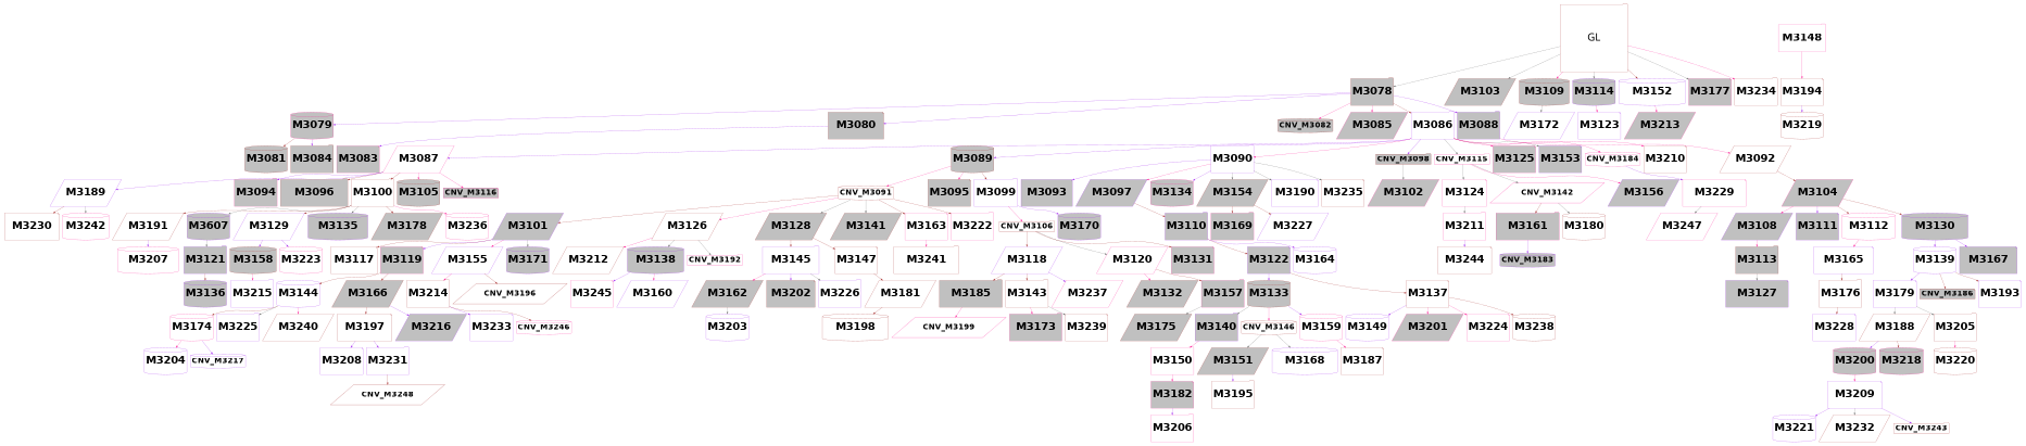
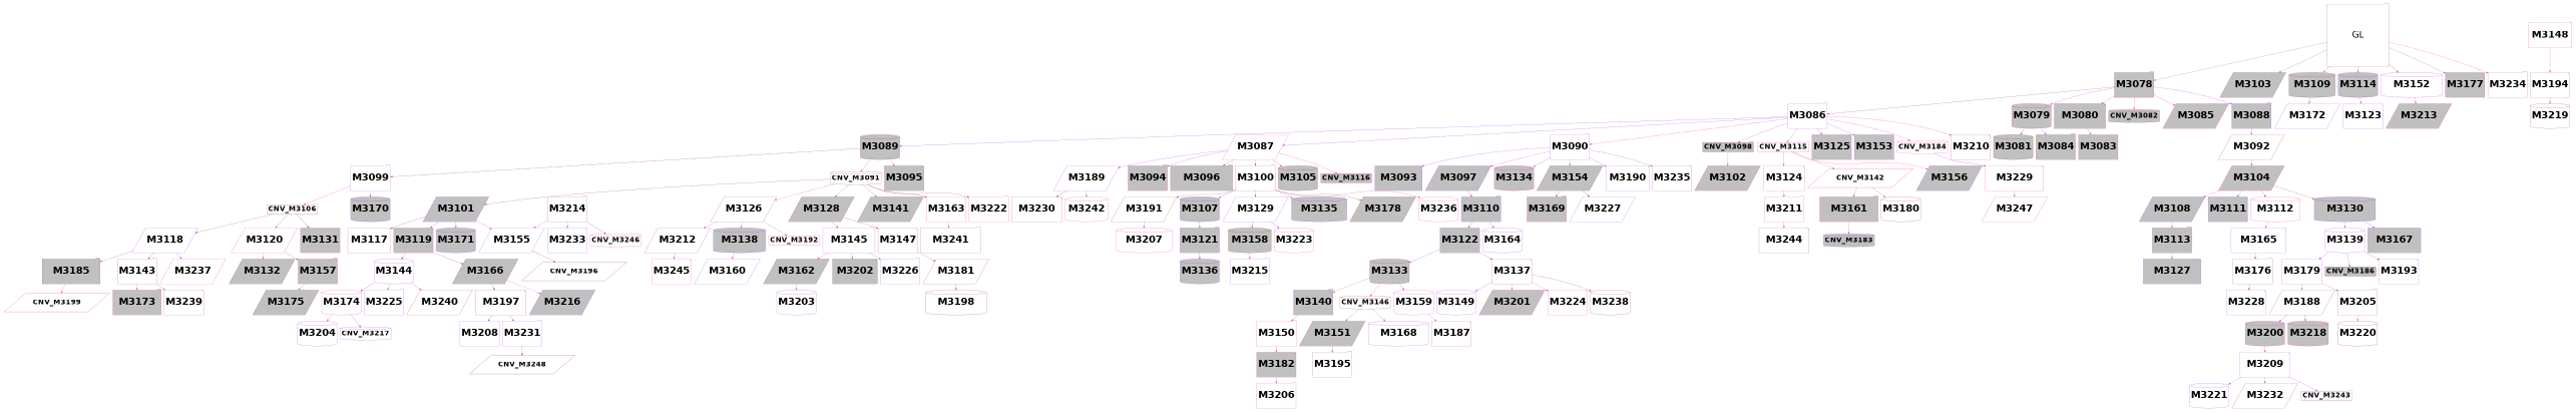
  digraph {
    node [color=brown fillcolor=white fontname="helvetica-bold" fontsize=56 shape=cylinder style=filled]
    edge [color=brown]
    n1 [fillcolor=grey height=2 label=M3185 shape=folder width=4.65]
    n2 [color=deeppink fontsize=42 label=CNV_M3199 shape=parallelogram]
    n3 [height=2 label=M3188 shape=parallelogram width=4.75]
    n4 [color=deeppink fillcolor=grey height=2 label=M3200 width=1.34]
    n5 [color=deeppink fillcolor=grey height=2 label=M3218 width=3.26]
    n6 [color=purple height=2 label=M3209 shape=note width=4.03]
    n7 [color=purple height=2 label=M3221 width=0.54]
    n8 [height=2 label=M3232 shape=parallelogram width=4.99]
    n9 [fontsize=42 label=CNV_M3243 shape=folder]
    n10 [color=purple height=2 label=M3189 shape=parallelogram width=2.16]
    n11 [height=2 label=M3230 shape=note width=4.05]
    n12 [color=deeppink height=2 label=M3242 width=3.45]
    n13 [height=2 label=M3191 shape=parallelogram width=1.87]
    n14 [color=deeppink height=2 label=M3207 width=4.52]
    n15 [height=2 label=M3194 shape=note width=2.39]
    n16 [height=2 label=M3219 width=1.1]
    n17 [height=2 label=M3197 shape=note width=4.06]
    n18 [color=purple height=2 label=M3208 shape=note width=1.54]
    n19 [color=purple height=2 label=M3231 shape=folder width=1.38]
    n20 [fontsize=42 label=CNV_M3248 shape=parallelogram]
    n21 [fontname="arial-bold" height=5 label=GL shape=folder width=5 fillcolor="" style=""]
    n22 [fillcolor=grey height=2 label=M3078 shape=folder width=2.12]
    n23 [fillcolor=grey height=2 label=M3103 shape=parallelogram width=1.91]
    n24 [fillcolor=grey height=2 label=M3109 width=3.71]
    n25 [color=purple fillcolor=grey height=2 label=M3114 width=2.5]
    n26 [color=purple height=2 label=M3152 width=4.94]
    n27 [color=deeppink fillcolor=grey height=2 label=M3177 shape=note width=2.51]
    n28 [height=2 label=M3234 shape=folder width=0.87]
    n29 [color=deeppink fillcolor=grey height=2 label=M3079 width=0.86]
    n30 [fillcolor=grey height=2 label=M3080 shape=note width=4.13]
    n31 [fillcolor=grey fontsize=42 label=CNV_M3082]
    n32 [color=deeppink fillcolor=grey height=2 label=M3085 shape=parallelogram width=4.65]
    n33 [color=purple height=2 label=M3086 shape=folder width=1.68]
    n34 [color=purple fillcolor=grey height=2 label=M3088 shape=folder width=1.32]
    n35 [color=purple height=2 label=M3172 shape=parallelogram width=0.76]
    n36 [color=purple height=2 label=M3123 shape=note width=1.86]
    n37 [color=deeppink fillcolor=grey height=2 label=M3213 shape=parallelogram width=0.01]
    n38 [fillcolor=grey height=2 label=M3081 width=0.15]
    n39 [fillcolor=grey height=2 label=M3084 shape=folder width=2.29]
    n40 [color=deeppink fillcolor=grey height=2 label=M3083 shape=note width=2.95]
    n41 [color=deeppink height=2 label=M3087 shape=parallelogram width=1.03]
    n42 [fillcolor=grey height=2 label=M3089 width=1.45]
    n43 [color=purple height=2 label=M3090 shape=folder width=1.51]
    n44 [fillcolor=grey fontsize=42 label=CNV_M3098 shape=folder]
    n45 [color=deeppink fontsize=42 label=CNV_M3115 shape=folder]
    n46 [color=deeppink fillcolor=grey height=2 label=M3125 shape=note width=0.43]
    n47 [color=purple fillcolor=grey height=2 label=M3153 shape=note width=2.97]
    n48 [color=deeppink fontsize=42 label=CNV_M3184]
    n49 [height=2 label=M3210 shape=note width=2.79]
    n50 [height=2 label=M3092 shape=parallelogram width=1.34]
    n51 [height=2 label=M3205 shape=folder width=2.3]
    n52 [height=2 label=M3220 width=1.11]
    n53 [color=deeppink fillcolor=grey height=2 label=M3094 shape=folder width=0.34]
    n54 [fillcolor=grey height=2 label=M3096 shape=folder width=4.99]
    n55 [height=2 label=M3100 shape=folder width=1.27]
    n56 [fillcolor=grey height=2 label=M3105 width=3.09]
    n57 [color=deeppink fillcolor=grey fontsize=42 label=CNV_M3116 shape=note]
    n58 [fontsize=42 label=CNV_M3091]
    n59 [fillcolor=grey height=2 label=M3095 shape=note width=1.63]
    n60 [color=purple height=2 label=M3099 shape=folder width=3.24]
    n61 [color=purple fillcolor=grey height=2 label=M3093 shape=note width=3.8]
    n62 [color=purple fillcolor=grey height=2 label=M3097 shape=parallelogram width=0.5]
    n63 [color=deeppink fillcolor=grey height=2 label=M3134 width=2.2]
    n64 [fillcolor=grey height=2 label=M3154 shape=parallelogram width=2.27]
    n65 [color=purple height=2 label=M3190 shape=note width=3.47]
    n66 [height=2 label=M3235 shape=note width=0.18]
    n67 [color=deeppink fillcolor=grey height=2 label=M3102 shape=parallelogram width=3.51]
    n68 [color=deeppink height=2 label=M3124 shape=note width=3.28]
    n69 [color=deeppink fontsize=42 label=CNV_M3142 shape=parallelogram]
    n70 [color=purple fillcolor=grey height=2 label=M3156 shape=parallelogram width=0.3]
    n71 [color=deeppink height=2 label=M3229 shape=note width=4.7]
    n72 [color=deeppink fillcolor=grey height=2 label=M3104 shape=parallelogram width=4.9]
    n73 [color=deeppink height=2 label=M3211 shape=folder width=2.44]
    n74 [height=2 label=M3244 shape=note width=4.01]
    n75 [height=2 label=M3212 shape=parallelogram width=4.07]
    n76 [color=deeppink height=2 label=M3245 shape=note width=0.29]
-   n77 [color=purple fillcolor=grey height=2 label=M3607 width=0.45]
+   n77 [color=purple fillcolor=grey height=2 label=M3107 width=0.45]
    n78 [color=purple height=2 label=M3129 shape=parallelogram width=3.49]
    n79 [color=purple fillcolor=grey height=2 label=M3135 width=4.44]
    n80 [fillcolor=grey height=2 label=M3178 shape=parallelogram width=4.22]
    n81 [color=deeppink height=2 label=M3236 width=0.07]
    n82 [color=purple fillcolor=grey height=2 label=M3101 shape=parallelogram width=2.32]
    n83 [height=2 label=M3126 shape=parallelogram width=3.41]
    n84 [fillcolor=grey height=2 label=M3128 shape=parallelogram width=3.2]
    n85 [fillcolor=grey height=2 label=M3141 shape=parallelogram width=2.66]
    n86 [color=deeppink height=2 label=M3163 shape=note width=0.65]
    n87 [color=deeppink height=2 label=M3222 shape=folder width=1.59]
    n88 [fontsize=42 label=CNV_M3106 shape=folder]
    n89 [color=purple fillcolor=grey height=2 label=M3170 width=0.68]
    n90 [color=purple fillcolor=grey height=2 label=M3110 shape=folder width=1.69]
    n91 [color=deeppink fillcolor=grey height=2 label=M3169 shape=folder width=1.55]
    n92 [color=purple height=2 label=M3227 shape=parallelogram width=2.92]
    n93 [color=deeppink fillcolor=grey height=2 label=M3161 shape=folder width=4.7]
    n94 [height=2 label=M3180 width=2.99]
    n95 [color=deeppink height=2 label=M3247 shape=parallelogram width=0.7]
    n96 [height=2 label=M3214 shape=folder width=2.88]
    n97 [color=purple height=2 label=M3233 shape=note width=0.52]
    n98 [color=deeppink fontsize=42 label=CNV_M3246]
    n99 [color=purple fillcolor=grey height=2 label=M3121 shape=folder width=2.12]
    n100 [fillcolor=grey height=2 label=M3158 width=3.45]
    n101 [color=deeppink height=2 label=M3223 width=1.65]
    n102 [color=purple fillcolor=grey height=2 label=M3108 shape=parallelogram width=3.37]
    n103 [color=purple fillcolor=grey height=2 label=M3111 shape=note width=1.28]
    n104 [color=deeppink height=2 label=M3112 width=3.95]
    n105 [color=purple fillcolor=grey height=2 label=M3130 width=4.92]
    n106 [height=2 label=M3117 shape=note width=3.45]
    n107 [color=deeppink fillcolor=grey height=2 label=M3119 shape=note width=0.1]
    n108 [color=purple height=2 label=M3155 shape=parallelogram width=0.28]
    n109 [color=purple fillcolor=grey height=2 label=M3171 width=1.42]
    n110 [color=purple fillcolor=grey height=2 label=M3138 width=4.19]
    n111 [color=deeppink fontsize=42 label=CNV_M3192 shape=folder]
    n112 [color=purple height=2 label=M3145 shape=folder width=4.2]
    n113 [height=2 label=M3147 shape=note width=0.34]
    n114 [height=2 label=M3241 shape=folder width=4.82]
    n115 [color=purple height=2 label=M3118 shape=parallelogram width=0.21]
    n116 [color=deeppink height=2 label=M3120 shape=parallelogram width=4.23]
    n117 [color=deeppink fillcolor=grey height=2 label=M3131 shape=note width=1.16]
    n118 [color=purple fillcolor=grey height=2 label=M3122 shape=note width=1.17]
    n119 [color=purple height=2 label=M3164 width=1.83]
    n120 [color=purple height=2 label=M3144 width=0.66]
    n121 [fillcolor=grey height=2 label=M3166 shape=parallelogram width=2.18]
    n122 [fontsize=42 label=CNV_M3196 shape=parallelogram]
    n123 [color=purple height=2 label=M3160 shape=parallelogram width=2.24]
    n124 [fillcolor=grey height=2 label=M3162 shape=parallelogram width=2.52]
    n125 [fillcolor=grey height=2 label=M3202 shape=note width=3.6]
    n126 [color=purple height=2 label=M3226 shape=folder width=0.63]
    n127 [height=2 label=M3181 shape=parallelogram width=0.16]
    n128 [fillcolor=grey height=2 label=M3113 shape=folder width=2.54]
    n129 [color=purple height=2 label=M3165 shape=note width=4.42]
    n130 [color=purple height=2 label=M3139 width=1.4]
    n131 [color=purple fillcolor=grey height=2 label=M3167 shape=note width=4.27]
    n132 [fillcolor=grey height=2 label=M3133 width=1.83]
    n133 [height=2 label=M3137 shape=note width=0.37]
    n134 [height=2 label=M3143 shape=folder width=2.61]
    n135 [color=deeppink height=2 label=M3237 shape=parallelogram width=0.08]
    n136 [fillcolor=grey height=2 label=M3132 shape=parallelogram width=2.47]
    n137 [color=deeppink fillcolor=grey height=2 label=M3157 shape=folder width=0.42]
    n138 [color=purple fillcolor=grey height=2 label=M3136 width=0.31]
    n139 [color=purple height=2 label=M3215 shape=folder width=1.12]
    n140 [color=deeppink height=2 label=M3174 width=0.73]
    n141 [color=purple height=2 label=M3225 shape=folder width=0]
    n142 [height=2 label=M3240 shape=parallelogram width=0.38]
    n143 [color=purple fillcolor=grey height=2 label=M3216 shape=parallelogram width=4.55]
    n144 [color=purple fillcolor=grey height=2 label=M3127 shape=note width=4.64]
    n145 [height=2 label=M3176 shape=folder width=0.39]
    n146 [color=purple height=2 label=M3179 shape=note width=3.22]
    n147 [fillcolor=grey fontsize=42 label=CNV_M3186 shape=note]
    n148 [color=purple height=2 label=M3193 shape=note width=1.13]
    n149 [color=deeppink height=2 label=M3148 shape=folder width=3.52]
    n150 [color=deeppink fillcolor=grey height=2 label=M3173 shape=folder width=3.89]
    n151 [height=2 label=M3239 shape=note width=0.24]
    n152 [fillcolor=grey height=2 label=M3175 shape=parallelogram width=4.67]
    n153 [color=purple fillcolor=grey height=2 label=M3140 shape=folder width=0.98]
    n154 [fontsize=42 label=CNV_M3146]
    n155 [color=deeppink height=2 label=M3159 width=2.07]
    n156 [color=purple height=2 label=M3149 width=1.91]
    n157 [color=deeppink fillcolor=grey height=2 label=M3201 shape=parallelogram width=0.68]
    n158 [color=deeppink height=2 label=M3224 shape=note width=2.34]
    n159 [height=2 label=M3238 width=2.54]
    n160 [color=purple height=2 label=M3228 shape=note width=1.53]
    n161 [color=purple fillcolor=grey fontsize=42 label=CNV_M3183]
    n162 [color=purple height=2 label=M3204 width=0.21]
    n163 [color=purple fontsize=42 label=CNV_M3217]
    n164 [color=deeppink height=2 label=M3150 shape=folder width=3.19]
    n165 [fillcolor=grey height=2 label=M3151 shape=parallelogram width=4.1]
    n166 [color=purple height=2 label=M3168 width=4.85]
    n167 [height=2 label=M3187 shape=note width=1.79]
    n168 [color=purple height=2 label=M3203 width=2.27]
    n169 [height=2 label=M3198 width=4.9]
    n170 [color=deeppink fillcolor=grey height=2 label=M3182 shape=note width=3.1]
    n171 [height=2 label=M3195 shape=folder width=0.91]
    n172 [color=deeppink height=2 label=M3206 shape=folder width=1.47]
    n1 -> n2 [color=deeppink]
    n3 -> n4 [color=purple]
    n3 -> n5
    n4 -> n6 [color=deeppink]
    n6 -> n7 [color=purple]
    n6 -> n8 [color=gray40]
    n6 -> n9 [color=purple]
    n10 -> n11
    n10 -> n12 [color=gray40]
    n13 -> n14 [color=purple]
    n15 -> n16 [color=purple]
    n17 -> n18 [color=purple]
    n17 -> n19 [color=purple]
    n19 -> n20
    n21 -> n22 [color=gray40]
    n21 -> n23 [color=gray40]
    n21 -> n24 [color=deeppink]
    n21 -> n25 [color=gray40]
    n21 -> n26
    n21 -> n27 [color=gray40]
    n21 -> n28 [color=deeppink]
    n22 -> n29 [color=purple]
    n22 -> n30 [color=purple]
    n22 -> n31 [color=deeppink]
    n22 -> n32 [color=deeppink]
    n22 -> n33
    n22 -> n34 [color=purple]
    n24 -> n35 [color=gray40]
    n25 -> n36 [color=deeppink]
    n26 -> n37 [color=deeppink]
    n29 -> n38
    n29 -> n39 [color=purple]
    n30 -> n40 [color=purple]
    n33 -> n41 [color=purple]
    n33 -> n42 [color=purple]
    n33 -> n43 [color=deeppink]
    n33 -> n44 [color=purple]
    n33 -> n45 [color=gray40]
    n33 -> n46 [color=deeppink]
    n33 -> n47 [color=gray40]
    n33 -> n48 [color=deeppink]
    n33 -> n49 [color=deeppink]
    n34 -> n50 [color=deeppink]
    n41 -> n10 [color=purple]
    n41 -> n53 [color=purple]
    n41 -> n54
    n41 -> n55
    n41 -> n56 [color=deeppink]
    n41 -> n57 [color=deeppink]
    n42 -> n58 [color=deeppink]
    n42 -> n59 [color=deeppink]
    n42 -> n60
    n43 -> n61 [color=purple]
    n43 -> n62 [color=deeppink]
    n43 -> n63 [color=purple]
    n43 -> n64 [color=gray40]
    n43 -> n65 [color=gray40]
    n43 -> n66 [color=gray40]
    n44 -> n67 [color=gray40]
    n45 -> n68 [color=gray40]
    n45 -> n69 [color=gray40]
    n45 -> n70 [color=deeppink]
    n48 -> n71 [color=purple]
    n50 -> n72
    n51 -> n52 [color=deeppink]
    n55 -> n13
    n55 -> n77 [color=gray40]
    n55 -> n78
    n55 -> n79 [color=gray40]
    n55 -> n80
    n55 -> n81 [color=deeppink]
    n58 -> n82
    n58 -> n83 [color=deeppink]
    n58 -> n84 [color=gray40]
    n58 -> n85 [color=gray40]
    n58 -> n86
    n58 -> n87
    n60 -> n88 [color=deeppink]
    n60 -> n89 [color=purple]
    n62 -> n90
    n64 -> n91
    n64 -> n92
    n68 -> n73 [color=gray40]
    n69 -> n93
    n69 -> n94 [color=gray40]
    n71 -> n95 [color=gray40]
    n72 -> n102 [color=deeppink]
    n72 -> n103 [color=purple]
    n72 -> n104
    n72 -> n105
    n73 -> n74 [color=purple]
-   n110 -> n76 [color=purple]
+   n75 -> n76 [color=purple]
    n77 -> n99 [color=gray40]
    n78 -> n100 [color=purple]
    n78 -> n101 [color=purple]
    n82 -> n106
    n82 -> n107 [color=purple]
    n82 -> n108 [color=deeppink]
    n82 -> n109 [color=gray40]
    n83 -> n75 [color=deeppink]
    n83 -> n110 [color=gray40]
    n83 -> n111 [color=gray40]
    n84 -> n112
    n84 -> n113
    n86 -> n114 [color=deeppink]
    n88 -> n115
    n88 -> n116 [color=gray40]
    n88 -> n117
    n90 -> n118
    n90 -> n119 [color=purple]
    n93 -> n161 [color=purple]
    n96 -> n97 [color=purple]
    n96 -> n98
    n99 -> n138
    n100 -> n139 [color=deeppink]
    n102 -> n128 [color=deeppink]
    n104 -> n129 [color=deeppink]
    n105 -> n130 [color=purple]
    n105 -> n131 [color=purple]
    n107 -> n120
    n107 -> n121
-   n108 -> n96 [color=deeppink]
+   n96 -> n108 [color=deeppink]
    n108 -> n122
    n110 -> n123 [color=deeppink]
    n112 -> n124 [color=deeppink]
    n112 -> n125 [color=purple]
    n112 -> n126 [color=gray40]
    n113 -> n127
    n115 -> n1
    n115 -> n134
    n115 -> n135 [color=purple]
    n116 -> n136 [color=deeppink]
    n116 -> n137
    n118 -> n132 [color=purple]
    n118 -> n133
    n120 -> n140
    n120 -> n141 [color=gray40]
    n120 -> n142 [color=deeppink]
    n121 -> n17
    n121 -> n143 [color=purple]
    n124 -> n168 [color=gray40]
    n127 -> n169
    n128 -> n144 [color=gray40]
    n129 -> n145
    n130 -> n146 [color=purple]
    n130 -> n147
    n130 -> n148
    n132 -> n153 [color=gray40]
    n132 -> n154 [color=deeppink]
    n132 -> n155 [color=purple]
    n133 -> n156 [color=purple]
    n133 -> n157 [color=deeppink]
    n133 -> n158 [color=deeppink]
    n133 -> n159
    n134 -> n150 [color=deeppink]
    n134 -> n151 [color=gray40]
    n137 -> n152 [color=gray40]
    n140 -> n162 [color=deeppink]
    n140 -> n163 [color=purple]
    n145 -> n160
    n146 -> n3 [color=gray40]
    n146 -> n51 [color=gray40]
    n149 -> n15 [color=deeppink]
    n153 -> n164 [color=deeppink]
    n154 -> n165 [color=gray40]
    n154 -> n166 [color=gray40]
    n155 -> n167 [color=deeppink]
    n164 -> n170 [color=deeppink]
    n165 -> n171 [color=purple]
    n170 -> n172 [color=purple]
  }
